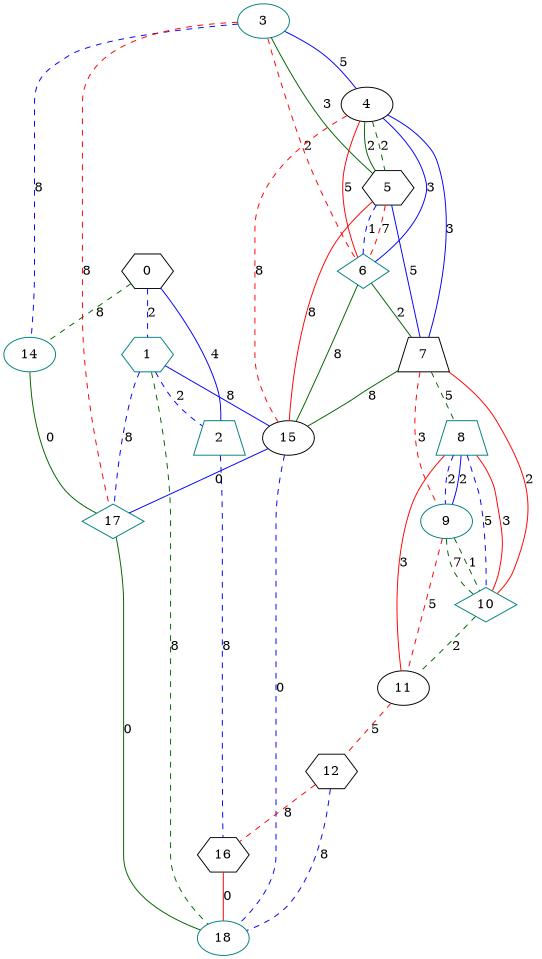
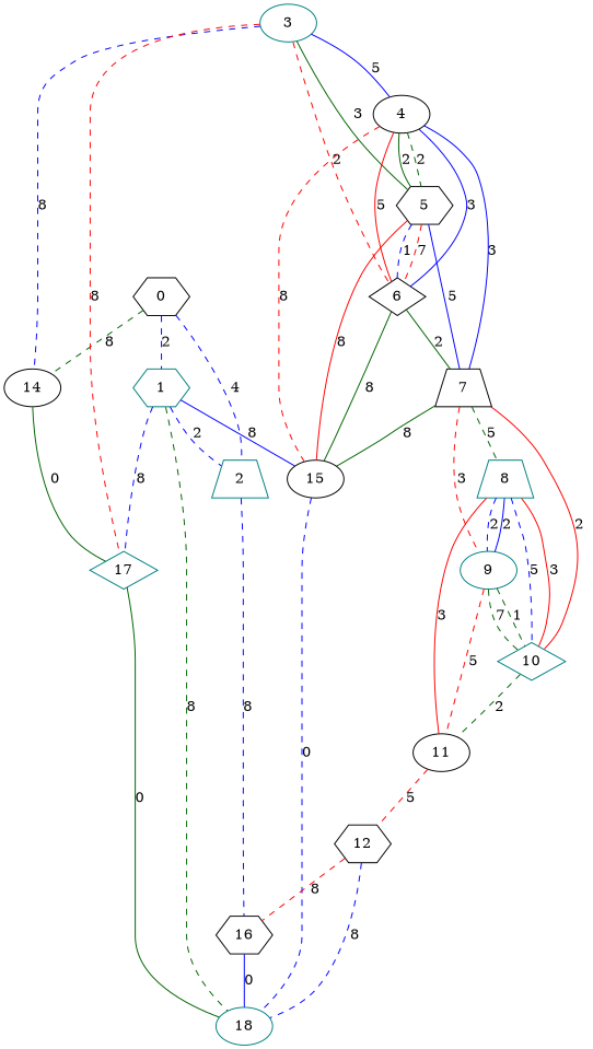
  graph {
    node [color=teal shape=ellipse weight=1]
    edge [color=blue style=dashed]
    0 [color=black shape=hexagon]
    1 [shape=hexagon]
    2 [shape=trapezium]
-   14 [weight=3]
+   14 [color=black weight=3]
    15 [color=black weight=3]
    17 [shape=diamond weight=3]
    18 [weight=3]
    16 [color=black shape=hexagon weight=3]
    3
    4 [color=black]
    5 [color=black shape=hexagon]
-   6 [shape=diamond]
+   6 [color=black shape=diamond]
    7 [color=black shape=trapezium]
    8 [shape=trapezium]
    9
    10 [shape=diamond]
    11 [color=black]
    12 [color=black shape=hexagon]
    0 -- 1 [label=2]
-   0 -- 2 [label=4 style=solid]
+   0 -- 2 [label=4]
    0 -- 14 [color=darkgreen label=8]
    1 -- 2 [label=2]
    1 -- 15 [label=8 style=solid]
    1 -- 17 [label=8]
    1 -- 18 [color=darkgreen label=8]
    2 -- 16 [label=8]
    14 -- 17 [color=darkgreen label=0 style=solid]
-   15 -- 17 [label=0 style=solid]
    15 -- 18 [label=0]
    17 -- 18 [color=darkgreen label=0 style=solid]
-   16 -- 18 [color=red label=0 style=solid]
+   16 -- 18 [label=0 style=solid]
    3 -- 14 [label=8]
    3 -- 17 [color=red label=8]
    3 -- 4 [label=5 style=solid]
    3 -- 5 [color=darkgreen label=3 style=solid]
    3 -- 6 [color=red label=2]
    4 -- 15 [color=red label=8]
    4 -- 5 [color=darkgreen label=2]
    4 -- 5 [color=darkgreen label=2 style=solid]
    4 -- 6 [label=3 style=solid]
    4 -- 6 [color=red label=5 style=solid]
    4 -- 7 [label=3 style=solid]
    5 -- 15 [color=red label=8 style=solid]
    5 -- 6 [label=1]
    5 -- 6 [color=red label=7]
    5 -- 7 [label=5 style=solid]
    6 -- 15 [color=darkgreen label=8 style=solid]
    6 -- 7 [color=darkgreen label=2 style=solid]
    7 -- 15 [color=darkgreen label=8 style=solid]
    7 -- 8 [color=darkgreen label=5]
    7 -- 9 [color=red label=3]
    7 -- 10 [color=red label=2 style=solid]
    8 -- 9 [label=2]
    8 -- 9 [label=2 style=solid]
    8 -- 10 [label=5]
    8 -- 10 [color=red label=3 style=solid]
    8 -- 11 [color=red label=3 style=solid]
    9 -- 10 [color=darkgreen label=7]
    9 -- 10 [color=darkgreen label=1]
    9 -- 11 [color=red label=5]
    10 -- 11 [color=darkgreen label=2]
    11 -- 12 [color=red label=5]
    12 -- 18 [label=8]
    12 -- 16 [color=red label=8]
  }
